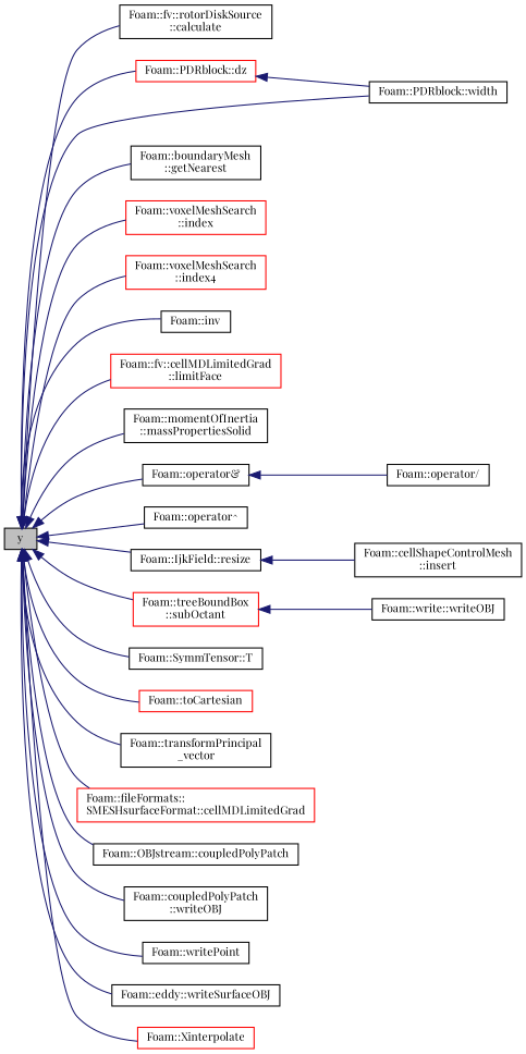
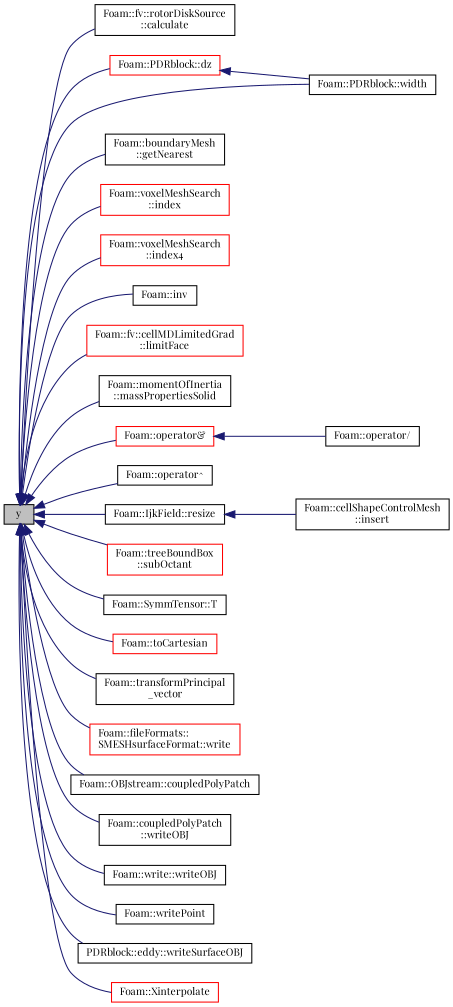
  digraph {
    fontname="Playfair Display"
    rankdir=LR
    node [color=black fontname="Playfair Display" fontsize=10 shape=record]
    edge [color=midnightblue dir=back fontname="Playfair Display" fontsize=10 labelfontname=Helvetica labelfontsize=10 style=solid]
    n1 [fillcolor=grey75 fontcolor=black height=0.2 label=y style=filled width=0.4]
    n2 [height=0.2 label="Foam::fv::rotorDiskSource\l::calculate" width=0.4]
    n3 [color=red height=0.2 label="Foam::PDRblock::dz" width=0.4]
    n4 [height=0.2 label="Foam::PDRblock::width" width=0.4]
    n5 [height=0.2 label="Foam::boundaryMesh\l::getNearest" width=0.4]
    n6 [color=red height=0.2 label="Foam::voxelMeshSearch\l::index" width=0.4]
    n7 [color=red height=0.2 label="Foam::voxelMeshSearch\l::index4" width=0.4]
    n8 [height=0.2 label="Foam::inv" width=0.4]
    n9 [color=red height=0.2 label="Foam::fv::cellMDLimitedGrad\l::limitFace" width=0.4]
    n10 [height=0.2 label="Foam::momentOfInertia\l::massPropertiesSolid" width=0.4]
-   n11 [height=0.2 label="Foam::operator&" width=0.4]
+   n11 [color=red height=0.2 label="Foam::operator&" width=0.4]
    n12 [height=0.2 label="Foam::operator^" width=0.4]
    n13 [height=0.2 label="Foam::IjkField::resize" width=0.4]
    n14 [color=red height=0.2 label="Foam::treeBoundBox\l::subOctant" width=0.4]
    n15 [height=0.2 label="Foam::SymmTensor::T" width=0.4]
    n16 [color=red height=0.2 label="Foam::toCartesian" width=0.4]
    n17 [height=0.2 label="Foam::transformPrincipal\l_vector" width=0.4]
-   n18 [color=red height=0.2 label="Foam::fileFormats::\lSMESHsurfaceFormat::cellMDLimitedGrad" width=0.4]
+   n18 [color=red height=0.2 label="Foam::fileFormats::\lSMESHsurfaceFormat::write" width=0.4]
    n19 [height=0.2 label="Foam::OBJstream::coupledPolyPatch" width=0.4]
    n20 [height=0.2 label="Foam::coupledPolyPatch\l::writeOBJ" width=0.4]
    n21 [height=0.2 label="Foam::write::writeOBJ" width=0.4]
    n22 [height=0.2 label="Foam::writePoint" width=0.4]
-   n23 [height=0.2 label="Foam::eddy::writeSurfaceOBJ" width=0.4]
+   n23 [height=0.2 label="PDRblock::eddy::writeSurfaceOBJ" width=0.4]
    n24 [color=red height=0.2 label="Foam::Xinterpolate" width=0.4]
    n25 [height=0.2 label="Foam::cellShapeControlMesh\l::insert" width=0.4]
    n26 [height=0.2 label="Foam::operator/" width=0.4]
    n1 -> n2
    n1 -> n3
    n1 -> n4
    n1 -> n5
    n1 -> n6
    n1 -> n7
    n1 -> n8
    n1 -> n9
    n1 -> n10
    n1 -> n11
    n1 -> n12
    n1 -> n13
    n1 -> n14
    n1 -> n15
    n1 -> n16
    n1 -> n17
    n1 -> n18
    n1 -> n19
    n1 -> n20
-   n14 -> n21
+   n1 -> n21
    n1 -> n22
    n1 -> n23
    n1 -> n24
    n3 -> n4
    n11 -> n26
    n13 -> n25
  }
